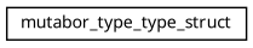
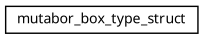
  digraph {
    rankdir=TB
-   n1 [color=black fillcolor=white fontname=Sans fontsize=10 height=0.2 label=mutabor_type_type_struct shape=record style=filled width=0.4]
+   n1 [color=black fillcolor=white fontname=Sans fontsize=10 height=0.2 label=mutabor_box_type_struct shape=record style=filled width=0.4]
  }
